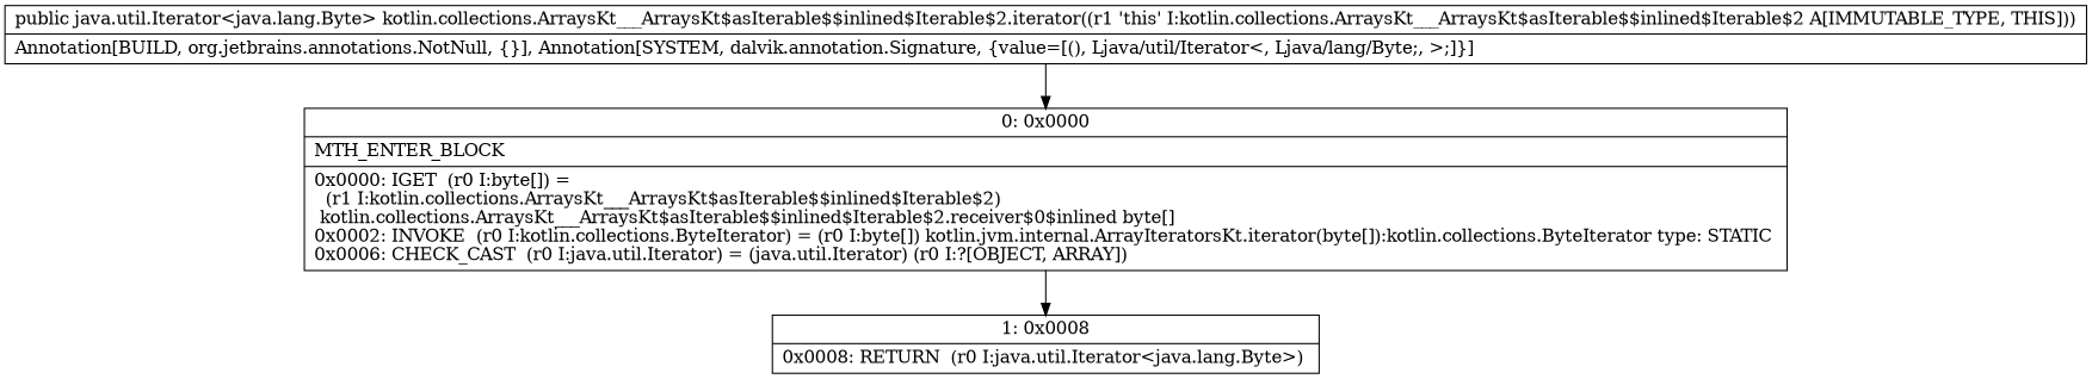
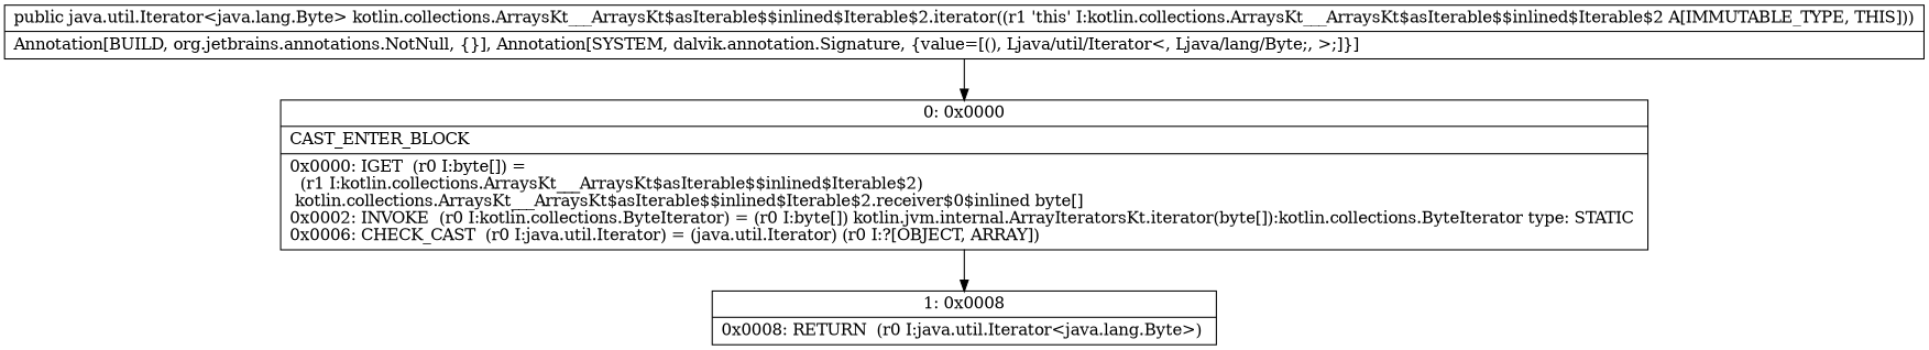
  digraph {
    node [shape=record]
-   n1 [label="{0\:\ 0x0000|MTH_ENTER_BLOCK\l|0x0000: IGET  (r0 I:byte[]) = \l  (r1 I:kotlin.collections.ArraysKt___ArraysKt$asIterable$$inlined$Iterable$2)\l kotlin.collections.ArraysKt___ArraysKt$asIterable$$inlined$Iterable$2.receiver$0$inlined byte[] \l0x0002: INVOKE  (r0 I:kotlin.collections.ByteIterator) = (r0 I:byte[]) kotlin.jvm.internal.ArrayIteratorsKt.iterator(byte[]):kotlin.collections.ByteIterator type: STATIC \l0x0006: CHECK_CAST  (r0 I:java.util.Iterator) = (java.util.Iterator) (r0 I:?[OBJECT, ARRAY]) \l}"]
+   n1 [label="{0\:\ 0x0000|CAST_ENTER_BLOCK\l|0x0000: IGET  (r0 I:byte[]) = \l  (r1 I:kotlin.collections.ArraysKt___ArraysKt$asIterable$$inlined$Iterable$2)\l kotlin.collections.ArraysKt___ArraysKt$asIterable$$inlined$Iterable$2.receiver$0$inlined byte[] \l0x0002: INVOKE  (r0 I:kotlin.collections.ByteIterator) = (r0 I:byte[]) kotlin.jvm.internal.ArrayIteratorsKt.iterator(byte[]):kotlin.collections.ByteIterator type: STATIC \l0x0006: CHECK_CAST  (r0 I:java.util.Iterator) = (java.util.Iterator) (r0 I:?[OBJECT, ARRAY]) \l}"]
    n2 [label="{1\:\ 0x0008|0x0008: RETURN  (r0 I:java.util.Iterator\<java.lang.Byte\>) \l}"]
    n3 [label="{public java.util.Iterator\<java.lang.Byte\> kotlin.collections.ArraysKt___ArraysKt$asIterable$$inlined$Iterable$2.iterator((r1 'this' I:kotlin.collections.ArraysKt___ArraysKt$asIterable$$inlined$Iterable$2 A[IMMUTABLE_TYPE, THIS]))  | Annotation[BUILD, org.jetbrains.annotations.NotNull, \{\}], Annotation[SYSTEM, dalvik.annotation.Signature, \{value=[(), Ljava\/util\/Iterator\<, Ljava\/lang\/Byte;, \>;]\}]\l}"]
    n1 -> n2
    n3 -> n1
  }
